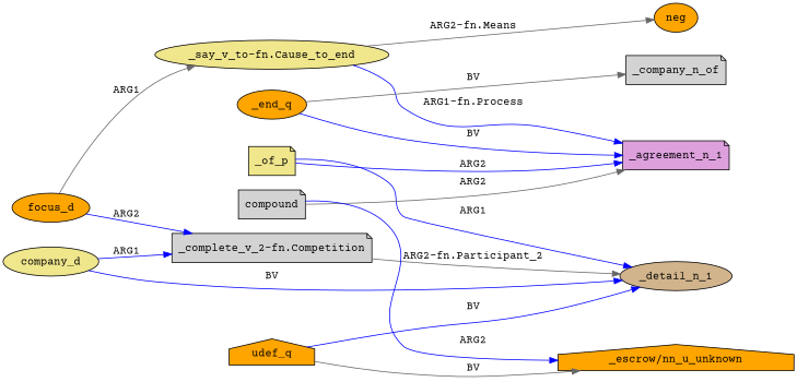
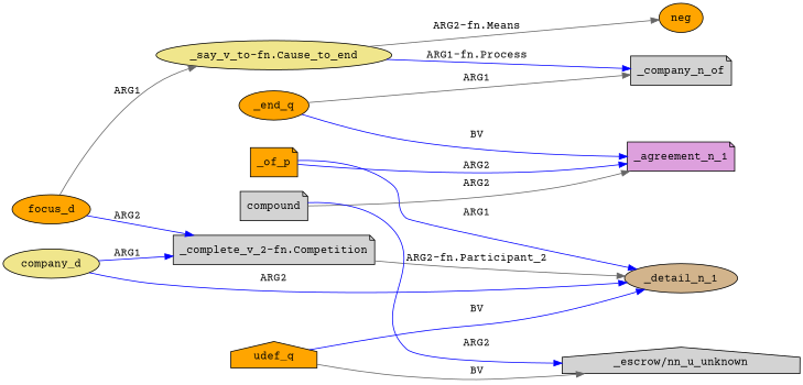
  digraph {
    fontname="Courier Prime"
    rankdir=LR
    node [fillcolor=orange fontname="Courier Prime" shape=ellipse style=filled]
    edge [color=blue fontname="Courier Prime"]
-   _of_p [fillcolor=khaki shape=note]
+   _of_p [shape=note]
    _agreement_n_1 [fillcolor=plum shape=note]
    _detail_n_1 [fillcolor=tan]
    "_say_v_to-fn.Cause_to_end" [fillcolor=khaki]
    neg
    _company_n_of [fillcolor=lightgrey shape=note]
    "_complete_v_2-fn.Competition" [fillcolor=lightgrey shape=note]
    n8 [label=_end_q]
    n9 [fillcolor=khaki label=company_d]
    udef_q [shape=house]
-   "_escrow/nn_u_unknown" [shape=house]
+   "_escrow/nn_u_unknown" [fillcolor=lightgrey shape=house]
    focus_d
    compound [fillcolor=lightgrey shape=note]
    _of_p -> _agreement_n_1 [label=ARG2]
    _of_p -> _detail_n_1 [label=ARG1]
    "_say_v_to-fn.Cause_to_end" -> neg [color=gray40 label="ARG2-fn.Means"]
-   "_say_v_to-fn.Cause_to_end" -> _agreement_n_1 [label="ARG1-fn.Process"]
+   "_say_v_to-fn.Cause_to_end" -> _company_n_of [label="ARG1-fn.Process"]
    "_complete_v_2-fn.Competition" -> _detail_n_1 [color=gray40 label="ARG2-fn.Participant_2"]
    n8 -> _agreement_n_1 [label=BV]
-   n8 -> _company_n_of [color=gray40 label=BV]
-   n9 -> _detail_n_1 [label=BV]
+   n8 -> _company_n_of [color=gray40 label=ARG1]
+   n9 -> _detail_n_1 [label=ARG2]
    n9 -> "_complete_v_2-fn.Competition" [label=ARG1]
    udef_q -> _detail_n_1 [label=BV]
    udef_q -> "_escrow/nn_u_unknown" [color=gray40 label=BV]
    focus_d -> "_say_v_to-fn.Cause_to_end" [color=gray40 label=ARG1]
    focus_d -> "_complete_v_2-fn.Competition" [label=ARG2]
    compound -> _agreement_n_1 [color=gray40 label=ARG2]
    compound -> "_escrow/nn_u_unknown" [label=ARG2]
  }
